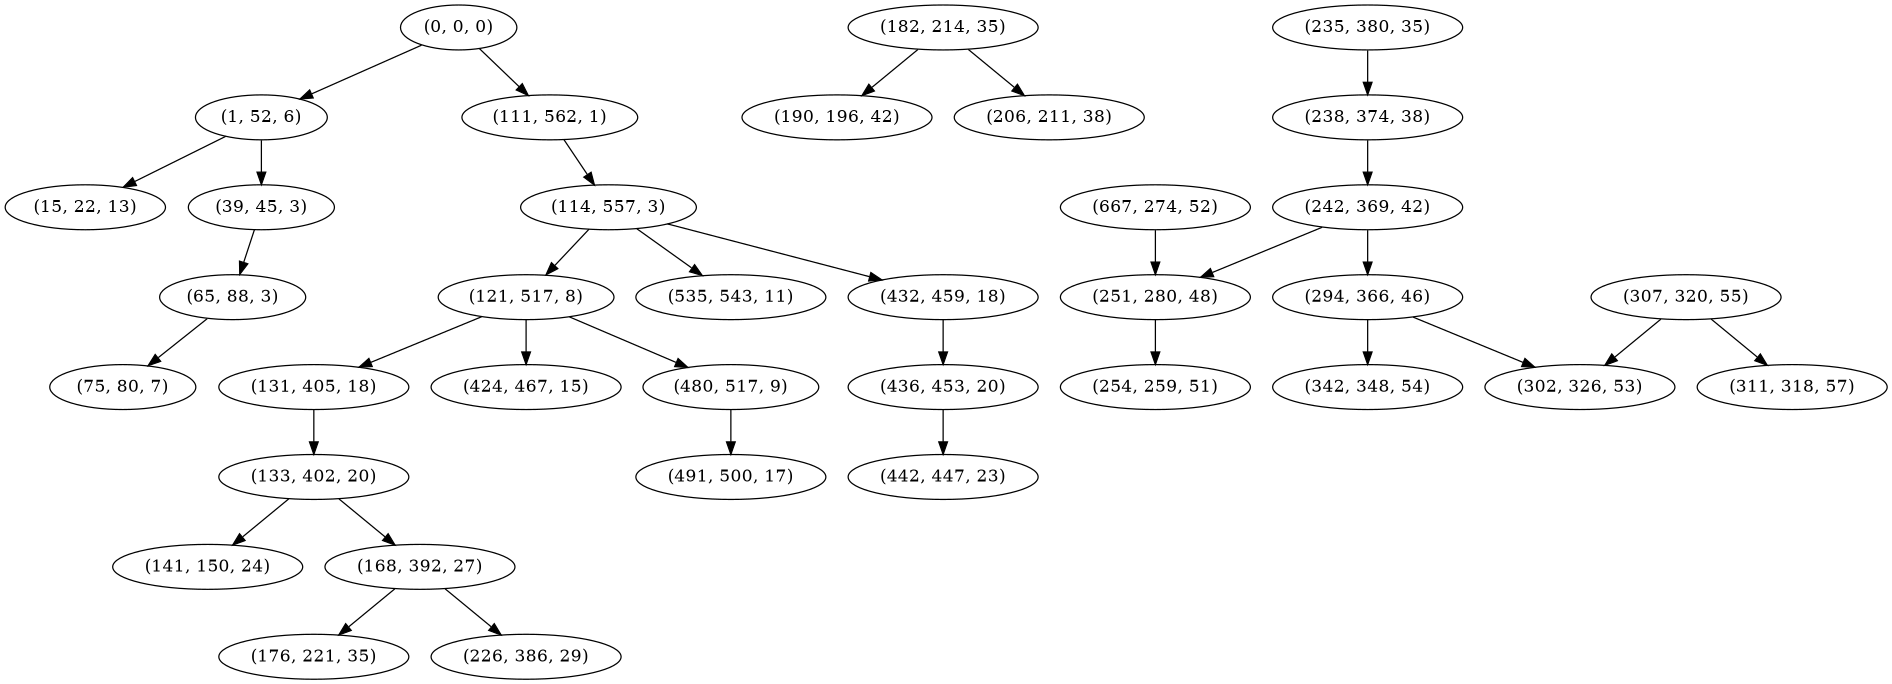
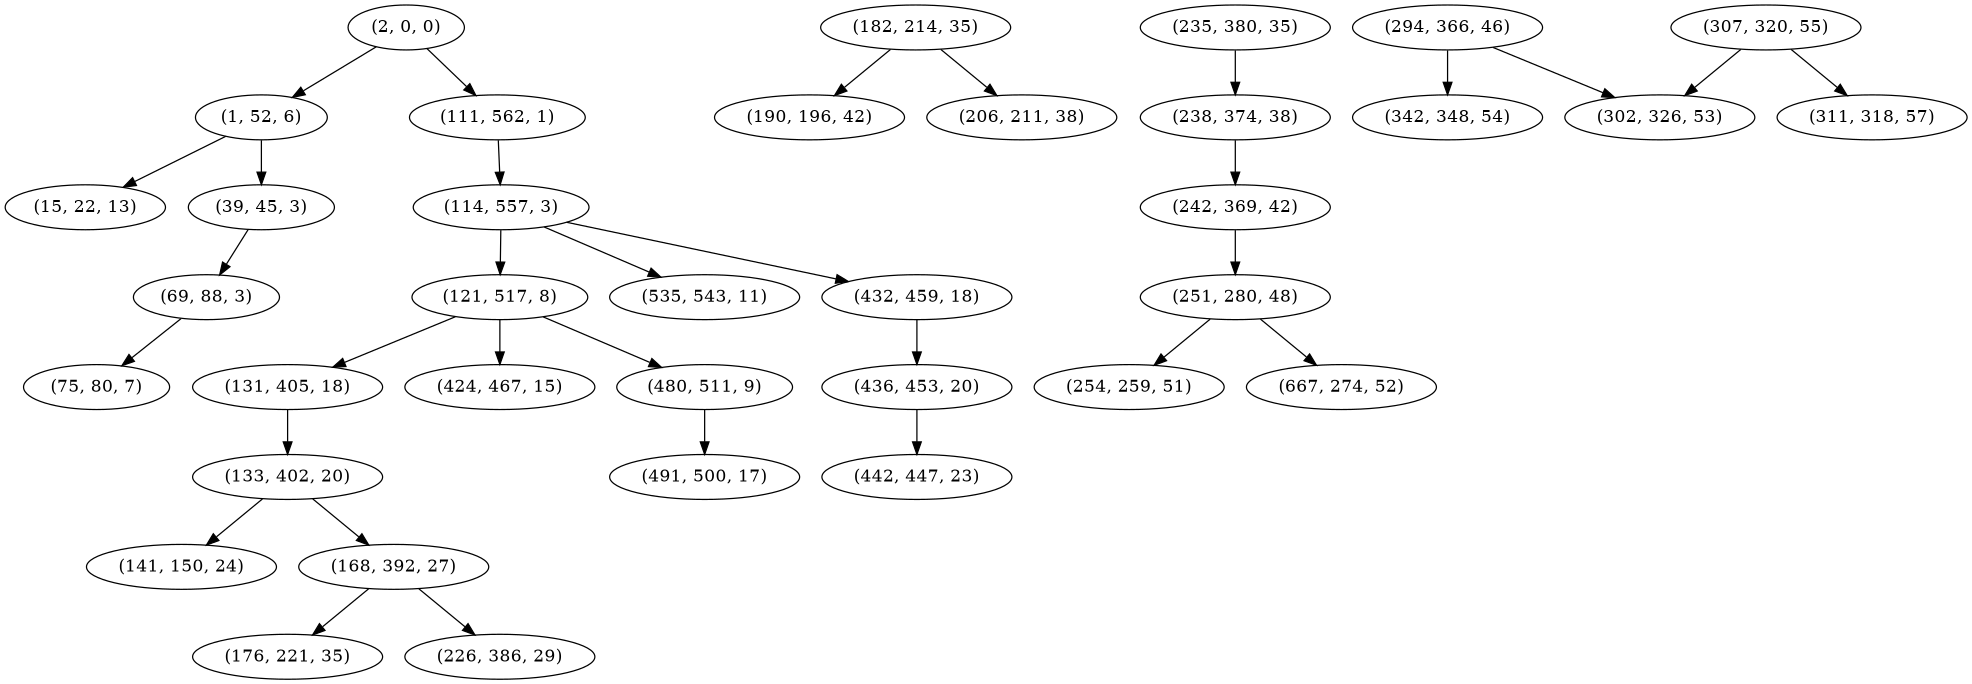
  digraph {
    n1 [label="(1, 52, 6)"]
-   "(0, 0, 0)"
+   "(0, 0, 0)" [label="(2, 0, 0)"]
    "(111, 562, 1)"
    "(15, 22, 13)"
    "(39, 45, 3)"
-   "(65, 88, 3)"
+   "(65, 88, 3)" [label="(69, 88, 3)"]
    "(75, 80, 7)"
    "(114, 557, 3)"
    "(121, 517, 8)"
    "(535, 543, 11)"
    "(432, 459, 18)"
    "(131, 405, 18)"
    "(424, 467, 15)"
-   "(480, 511, 9)" [label="(480, 517, 9)"]
+   "(480, 511, 9)"
    "(133, 402, 20)"
    "(491, 500, 17)"
    "(141, 150, 24)"
    "(168, 392, 27)"
    n19 [label="(176, 221, 35)"]
    "(226, 386, 29)"
    n21 [label="(190, 196, 42)"]
    "(182, 214, 35)"
    "(206, 211, 38)"
    "(235, 380, 35)"
    "(238, 374, 38)"
    "(242, 369, 42)"
    "(251, 280, 48)"
    n28 [label="(294, 366, 46)"]
    "(254, 259, 51)"
    n30 [label="(667, 274, 52)"]
    "(302, 326, 53)"
    "(342, 348, 54)"
    "(307, 320, 55)"
    "(311, 318, 57)"
    "(436, 453, 20)"
    "(442, 447, 23)"
    n1 -> "(15, 22, 13)"
    n1 -> "(39, 45, 3)"
    "(0, 0, 0)" -> n1
    "(0, 0, 0)" -> "(111, 562, 1)"
    "(111, 562, 1)" -> "(114, 557, 3)"
    "(39, 45, 3)" -> "(65, 88, 3)"
    "(65, 88, 3)" -> "(75, 80, 7)"
    "(114, 557, 3)" -> "(121, 517, 8)"
    "(114, 557, 3)" -> "(535, 543, 11)"
    "(114, 557, 3)" -> "(432, 459, 18)"
    "(121, 517, 8)" -> "(131, 405, 18)"
    "(121, 517, 8)" -> "(424, 467, 15)"
    "(121, 517, 8)" -> "(480, 511, 9)"
    "(432, 459, 18)" -> "(436, 453, 20)"
    "(131, 405, 18)" -> "(133, 402, 20)"
    "(480, 511, 9)" -> "(491, 500, 17)"
    "(133, 402, 20)" -> "(141, 150, 24)"
    "(133, 402, 20)" -> "(168, 392, 27)"
    "(168, 392, 27)" -> n19
    "(168, 392, 27)" -> "(226, 386, 29)"
    "(182, 214, 35)" -> n21
    "(182, 214, 35)" -> "(206, 211, 38)"
    "(235, 380, 35)" -> "(238, 374, 38)"
    "(238, 374, 38)" -> "(242, 369, 42)"
    "(242, 369, 42)" -> "(251, 280, 48)"
-   "(242, 369, 42)" -> n28
    "(251, 280, 48)" -> "(254, 259, 51)"
-   n30 -> "(251, 280, 48)"
+   "(251, 280, 48)" -> n30
    n28 -> "(302, 326, 53)"
    n28 -> "(342, 348, 54)"
    "(307, 320, 55)" -> "(302, 326, 53)"
    "(307, 320, 55)" -> "(311, 318, 57)"
    "(436, 453, 20)" -> "(442, 447, 23)"
  }
